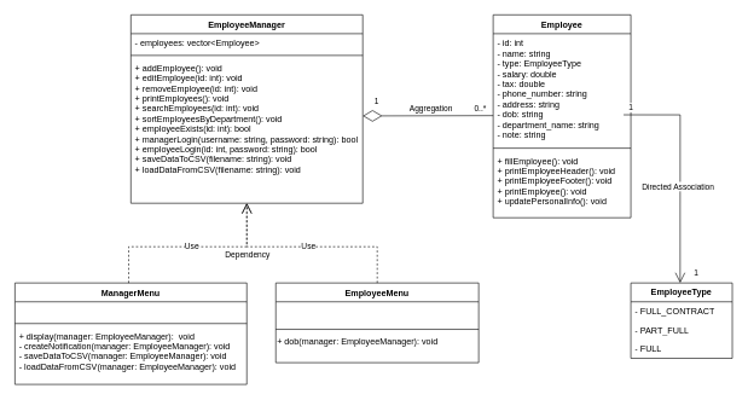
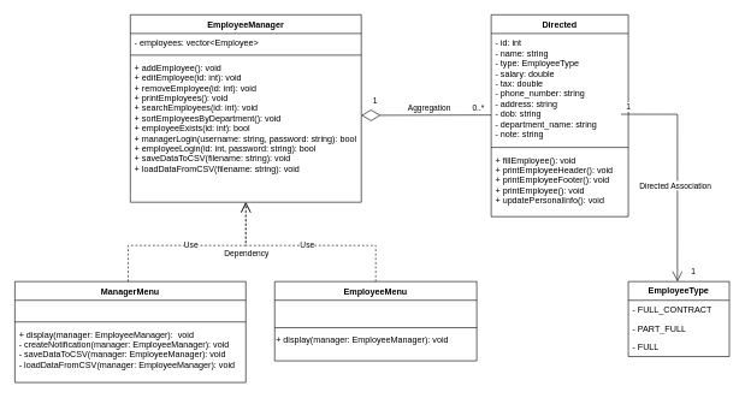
  <mxCell id="0" />
  <mxCell id="1" parent="0" />
- <mxCell id="2" value="Employee" style="swimlane;fontStyle=1;align=center;verticalAlign=top;childLayout=stackLayout;horizontal=1;startSize=26;horizontalStack=0;resizeParent=1;resizeLast=0;collapsible=1;marginBottom=0;rounded=0;shadow=0;strokeWidth=1;" parent="1" vertex="1"><mxGeometry x="680" y="20" width="190" height="280" as="geometry"><mxRectangle x="120" y="30" width="160" height="26" as="alternateBounds" /></mxGeometry></mxCell>
+ <mxCell id="2" value="Directed" style="swimlane;fontStyle=1;align=center;verticalAlign=top;childLayout=stackLayout;horizontal=1;startSize=26;horizontalStack=0;resizeParent=1;resizeLast=0;collapsible=1;marginBottom=0;rounded=0;shadow=0;strokeWidth=1;" parent="1" vertex="1"><mxGeometry x="680" y="20" width="190" height="280" as="geometry"><mxRectangle x="120" y="30" width="160" height="26" as="alternateBounds" /></mxGeometry></mxCell>
  <mxCell id="3" value="- id: int &#10;- name: string &#10;- type: EmployeeType &#10;- salary: double &#10;- tax: double &#10;- phone_number: string &#10;- address: string &#10;- dob: string &#10;- department_name: string &#10;- note: string          " style="text;align=left;verticalAlign=top;spacingLeft=4;spacingRight=4;overflow=hidden;rotatable=0;points=[[0,0.5],[1,0.5]];portConstraint=eastwest;rounded=0;shadow=0;html=0;" parent="2" vertex="1"><mxGeometry y="26" width="190" height="154" as="geometry" /></mxCell>
  <mxCell id="4" value="" style="line;html=1;strokeWidth=1;align=left;verticalAlign=middle;spacingTop=-1;spacingLeft=3;spacingRight=3;rotatable=0;labelPosition=right;points=[];portConstraint=eastwest;" parent="2" vertex="1"><mxGeometry y="180" width="190" height="8" as="geometry" /></mxCell>
  <mxCell id="5" value="+ fillEmployee(): void &#10;+ printEmployeeHeader(): void &#10;+ printEmployeeFooter(): void  &#10;+ printEmployee(): void&#10;+ updatePersonalInfo(): void&#10;" style="text;align=left;verticalAlign=top;spacingLeft=4;spacingRight=4;overflow=hidden;rotatable=0;points=[[0,0.5],[1,0.5]];portConstraint=eastwest;" parent="2" vertex="1"><mxGeometry y="188" width="190" height="90" as="geometry" /></mxCell>
  <mxCell id="6" value="ManagerMenu " style="swimlane;fontStyle=1;align=center;verticalAlign=top;childLayout=stackLayout;horizontal=1;startSize=26;horizontalStack=0;resizeParent=1;resizeLast=0;collapsible=1;marginBottom=0;rounded=0;shadow=0;strokeWidth=1;" parent="1" vertex="1"><mxGeometry x="20" y="390" width="320" height="140" as="geometry"><mxRectangle x="130" y="380" width="160" height="26" as="alternateBounds" /></mxGeometry></mxCell>
  <mxCell id="7" value=" " style="text;align=left;verticalAlign=top;spacingLeft=4;spacingRight=4;overflow=hidden;rotatable=0;points=[[0,0.5],[1,0.5]];portConstraint=eastwest;rounded=0;shadow=0;html=0;" parent="6" vertex="1"><mxGeometry y="26" width="320" height="26" as="geometry" /></mxCell>
  <mxCell id="8" value="" style="line;html=1;strokeWidth=1;align=left;verticalAlign=middle;spacingTop=-1;spacingLeft=3;spacingRight=3;rotatable=0;labelPosition=right;points=[];portConstraint=eastwest;" parent="6" vertex="1"><mxGeometry y="52" width="320" height="8" as="geometry" /></mxCell>
  <mxCell id="9" value="+ display(manager: EmployeeManager):  void &#10;- createNotification(manager: EmployeeManager): void &#10;- saveDataToCSV(manager: EmployeeManager): void &#10;- loadDataFromCSV(manager: EmployeeManager): void" style="text;align=left;verticalAlign=top;spacingLeft=4;spacingRight=4;overflow=hidden;rotatable=0;points=[[0,0.5],[1,0.5]];portConstraint=eastwest;" parent="6" vertex="1"><mxGeometry y="60" width="320" height="80" as="geometry" /></mxCell>
  <mxCell id="10" value=" EmployeeMenu  " style="swimlane;fontStyle=1;align=center;verticalAlign=top;childLayout=stackLayout;horizontal=1;startSize=26;horizontalStack=0;resizeParent=1;resizeLast=0;collapsible=1;marginBottom=0;rounded=0;shadow=0;strokeWidth=1;" parent="1" vertex="1"><mxGeometry x="380" y="390" width="280" height="110" as="geometry"><mxRectangle x="340" y="380" width="170" height="26" as="alternateBounds" /></mxGeometry></mxCell>
  <mxCell id="11" value=" " style="text;align=left;verticalAlign=top;spacingLeft=4;spacingRight=4;overflow=hidden;rotatable=0;points=[[0,0.5],[1,0.5]];portConstraint=eastwest;" parent="10" vertex="1"><mxGeometry y="26" width="280" height="34" as="geometry" /></mxCell>
  <mxCell id="12" value="" style="line;html=1;strokeWidth=1;align=left;verticalAlign=middle;spacingTop=-1;spacingLeft=3;spacingRight=3;rotatable=0;labelPosition=right;points=[];portConstraint=eastwest;" parent="10" vertex="1"><mxGeometry y="60" width="280" height="8" as="geometry" /></mxCell>
- <mxCell id="13" value="+ dob(manager: EmployeeManager): void" style="text;whiteSpace=wrap;html=1;" parent="10" vertex="1"><mxGeometry y="68" width="280" height="40" as="geometry" /></mxCell>
+ <mxCell id="13" value="+ display(manager: EmployeeManager): void" style="text;whiteSpace=wrap;html=1;" parent="10" vertex="1"><mxGeometry y="68" width="280" height="40" as="geometry" /></mxCell>
  <mxCell id="14" value=" EmployeeManager " style="swimlane;fontStyle=1;align=center;verticalAlign=top;childLayout=stackLayout;horizontal=1;startSize=26;horizontalStack=0;resizeParent=1;resizeLast=0;collapsible=1;marginBottom=0;rounded=0;shadow=0;strokeWidth=1;" parent="1" vertex="1"><mxGeometry x="180" y="20" width="320" height="260" as="geometry"><mxRectangle x="550" y="140" width="160" height="26" as="alternateBounds" /></mxGeometry></mxCell>
  <mxCell id="15" value="- employees: vector&lt;Employee&gt;   " style="text;align=left;verticalAlign=top;spacingLeft=4;spacingRight=4;overflow=hidden;rotatable=0;points=[[0,0.5],[1,0.5]];portConstraint=eastwest;" parent="14" vertex="1"><mxGeometry y="26" width="320" height="26" as="geometry" /></mxCell>
  <mxCell id="16" value="" style="line;html=1;strokeWidth=1;align=left;verticalAlign=middle;spacingTop=-1;spacingLeft=3;spacingRight=3;rotatable=0;labelPosition=right;points=[];portConstraint=eastwest;" parent="14" vertex="1"><mxGeometry y="52" width="320" height="8" as="geometry" /></mxCell>
  <mxCell id="17" value="+ addEmployee(): void &#10;+ editEmployee(id: int): void&#10;+ removeEmployee(id: int): void &#10;+ printEmployees(): void &#10;+ searchEmployees(id: int): void &#10;+ sortEmployeesByDepartment(): void &#10;+ employeeExists(id: int): bool&#10;+ managerLogin(username: string, password: string): bool &#10;+ employeeLogin(id: int, password: string): bool&#10;+ saveDataToCSV(filename: string): void&#10;+ loadDataFromCSV(filename: string): void" style="text;align=left;verticalAlign=top;spacingLeft=4;spacingRight=4;overflow=hidden;rotatable=0;points=[[0,0.5],[1,0.5]];portConstraint=eastwest;" parent="14" vertex="1"><mxGeometry y="60" width="320" height="200" as="geometry" /></mxCell>
  <mxCell id="18" value="&lt;b&gt;EmployeeType&lt;/b&gt;" style="swimlane;fontStyle=0;childLayout=stackLayout;horizontal=1;startSize=26;fillColor=none;horizontalStack=0;resizeParent=1;resizeParentMax=0;resizeLast=0;collapsible=1;marginBottom=0;whiteSpace=wrap;html=1;" parent="1" vertex="1"><mxGeometry x="870" y="390" width="140" height="104" as="geometry" /></mxCell>
  <mxCell id="19" value="- FULL_CONTRACT" style="text;strokeColor=none;fillColor=none;align=left;verticalAlign=top;spacingLeft=4;spacingRight=4;overflow=hidden;rotatable=0;points=[[0,0.5],[1,0.5]];portConstraint=eastwest;whiteSpace=wrap;html=1;" parent="18" vertex="1"><mxGeometry y="26" width="140" height="26" as="geometry" /></mxCell>
  <mxCell id="20" value="- PART_FULL" style="text;strokeColor=none;fillColor=none;align=left;verticalAlign=top;spacingLeft=4;spacingRight=4;overflow=hidden;rotatable=0;points=[[0,0.5],[1,0.5]];portConstraint=eastwest;whiteSpace=wrap;html=1;" parent="18" vertex="1"><mxGeometry y="52" width="140" height="26" as="geometry" /></mxCell>
  <mxCell id="21" value="- FULL" style="text;strokeColor=none;fillColor=none;align=left;verticalAlign=top;spacingLeft=4;spacingRight=4;overflow=hidden;rotatable=0;points=[[0,0.5],[1,0.5]];portConstraint=eastwest;whiteSpace=wrap;html=1;" parent="18" vertex="1"><mxGeometry y="78" width="140" height="26" as="geometry" /></mxCell>
  <mxCell id="22" value="" style="endArrow=diamondThin;endFill=0;endSize=24;html=1;rounded=0;exitX=0;exitY=0.734;exitDx=0;exitDy=0;exitPerimeter=0;" parent="1" source="3" edge="1"><mxGeometry width="160" relative="1" as="geometry"><mxPoint x="620" y="160" as="sourcePoint" /><mxPoint x="500" y="159.5" as="targetPoint" /></mxGeometry></mxCell>
  <mxCell id="23" value="Aggregation" style="edgeLabel;html=1;align=center;verticalAlign=middle;resizable=0;points=[];" parent="22" vertex="1" connectable="0"><mxGeometry x="-0.05" y="-1" relative="1" as="geometry"><mxPoint y="-9" as="offset" /></mxGeometry></mxCell>
  <mxCell id="24" value="1" style="edgeLabel;html=1;align=center;verticalAlign=middle;resizable=0;points=[];" parent="22" vertex="1" connectable="0"><mxGeometry x="0.8" y="2" relative="1" as="geometry"><mxPoint y="-22" as="offset" /></mxGeometry></mxCell>
  <mxCell id="25" value="0..*" style="edgeLabel;html=1;align=center;verticalAlign=middle;resizable=0;points=[];" parent="22" vertex="1" connectable="0"><mxGeometry x="-0.733" y="-2" relative="1" as="geometry"><mxPoint x="6" y="-8" as="offset" /></mxGeometry></mxCell>
  <mxCell id="26" value="" style="endArrow=open;endFill=1;endSize=12;html=1;rounded=0;exitX=1.005;exitY=0.74;exitDx=0;exitDy=0;exitPerimeter=0;entryX=0.564;entryY=0.019;entryDx=0;entryDy=0;entryPerimeter=0;" parent="1" edge="1"><mxGeometry width="160" relative="1" as="geometry"><mxPoint x="860" y="157.98" as="sourcePoint" /><mxPoint x="938.01" y="389.996" as="targetPoint" /><Array as="points"><mxPoint x="938.05" y="158.02" /></Array></mxGeometry></mxCell>
  <mxCell id="27" value="Directed Association" style="edgeLabel;html=1;align=center;verticalAlign=middle;resizable=0;points=[];" parent="26" vertex="1" connectable="0"><mxGeometry x="-0.14" y="-2" relative="1" as="geometry"><mxPoint x="-2" y="44" as="offset" /></mxGeometry></mxCell>
  <mxCell id="28" value="1" style="edgeLabel;html=1;align=center;verticalAlign=middle;resizable=0;points=[];" parent="26" vertex="1" connectable="0"><mxGeometry x="-0.903" y="-1" relative="1" as="geometry"><mxPoint x="-5" y="-11" as="offset" /></mxGeometry></mxCell>
  <mxCell id="29" value="1" style="edgeLabel;html=1;align=center;verticalAlign=middle;resizable=0;points=[];" parent="26" vertex="1" connectable="0"><mxGeometry x="0.87" y="-1" relative="1" as="geometry"><mxPoint x="22" y="7" as="offset" /></mxGeometry></mxCell>
  <mxCell id="30" value="Use" style="endArrow=open;endSize=12;dashed=1;html=1;rounded=0;exitX=0.5;exitY=0;exitDx=0;exitDy=0;" parent="1" edge="1"><mxGeometry width="160" relative="1" as="geometry"><mxPoint x="177" y="390" as="sourcePoint" /><mxPoint x="340" y="280" as="targetPoint" /><Array as="points"><mxPoint x="177" y="340" /><mxPoint x="340" y="340" /></Array></mxGeometry></mxCell>
  <mxCell id="31" value="Use" style="endArrow=open;endSize=12;dashed=1;html=1;rounded=0;exitX=0.5;exitY=0;exitDx=0;exitDy=0;" parent="1" source="10" edge="1"><mxGeometry width="160" relative="1" as="geometry"><mxPoint x="450" y="330" as="sourcePoint" /><mxPoint x="340" y="280" as="targetPoint" /><Array as="points"><mxPoint x="520" y="340" /><mxPoint x="340" y="340" /></Array></mxGeometry></mxCell>
  <mxCell id="32" value="Dependency" style="edgeLabel;html=1;align=center;verticalAlign=middle;resizable=0;points=[];" parent="31" vertex="1" connectable="0"><mxGeometry x="0.731" y="2" relative="1" as="geometry"><mxPoint x="2" y="31" as="offset" /></mxGeometry></mxCell>
